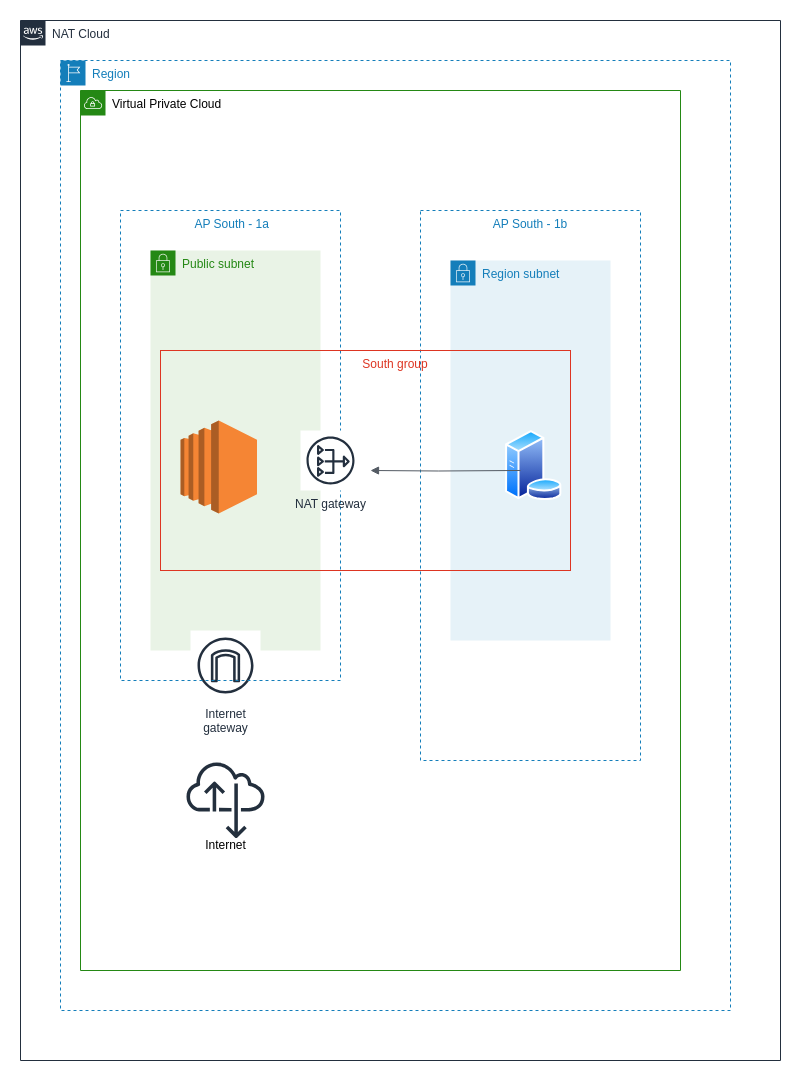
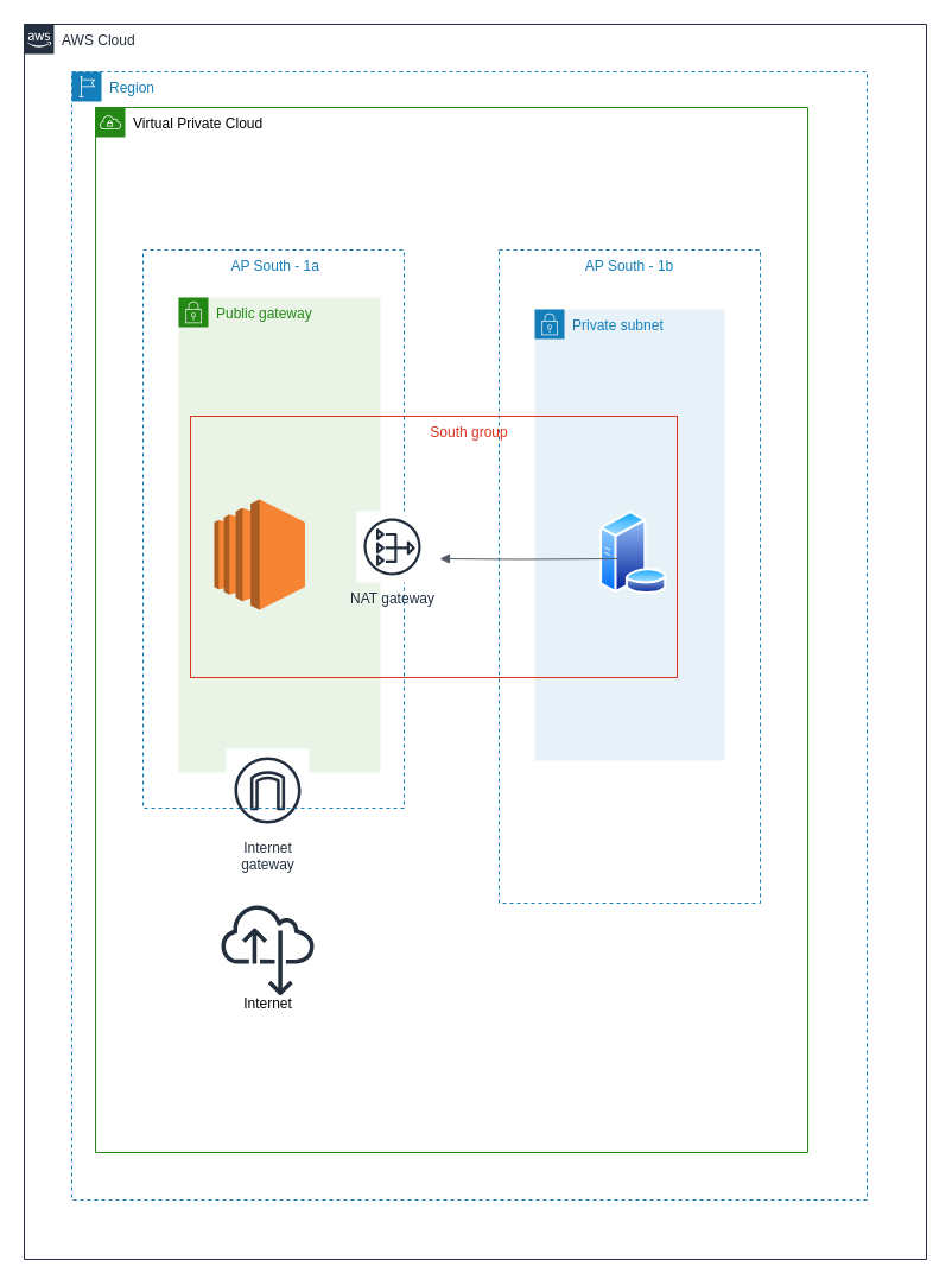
  <mxCell id="0" />
  <mxCell id="1" parent="0" />
- <mxCell id="2" value="NAT Cloud" style="points=[[0,0],[0.25,0],[0.5,0],[0.75,0],[1,0],[1,0.25],[1,0.5],[1,0.75],[1,1],[0.75,1],[0.5,1],[0.25,1],[0,1],[0,0.75],[0,0.5],[0,0.25]];outlineConnect=0;gradientColor=none;html=1;whiteSpace=wrap;fontSize=12;fontStyle=0;container=1;pointerEvents=0;collapsible=0;recursiveResize=0;shape=mxgraph.aws4.group;grIcon=mxgraph.aws4.group_aws_cloud_alt;strokeColor=#232F3E;fillColor=none;verticalAlign=top;align=left;spacingLeft=30;fontColor=#232F3E;dashed=0;" vertex="1" parent="1"><mxGeometry x="20" y="20" width="760" height="1040" as="geometry" /></mxCell>
+ <mxCell id="2" value="AWS Cloud" style="points=[[0,0],[0.25,0],[0.5,0],[0.75,0],[1,0],[1,0.25],[1,0.5],[1,0.75],[1,1],[0.75,1],[0.5,1],[0.25,1],[0,1],[0,0.75],[0,0.5],[0,0.25]];outlineConnect=0;gradientColor=none;html=1;whiteSpace=wrap;fontSize=12;fontStyle=0;container=1;pointerEvents=0;collapsible=0;recursiveResize=0;shape=mxgraph.aws4.group;grIcon=mxgraph.aws4.group_aws_cloud_alt;strokeColor=#232F3E;fillColor=none;verticalAlign=top;align=left;spacingLeft=30;fontColor=#232F3E;dashed=0;" vertex="1" parent="1"><mxGeometry x="20" y="20" width="760" height="1040" as="geometry" /></mxCell>
  <mxCell id="3" value="Region" style="points=[[0,0],[0.25,0],[0.5,0],[0.75,0],[1,0],[1,0.25],[1,0.5],[1,0.75],[1,1],[0.75,1],[0.5,1],[0.25,1],[0,1],[0,0.75],[0,0.5],[0,0.25]];outlineConnect=0;gradientColor=none;html=1;whiteSpace=wrap;fontSize=12;fontStyle=0;container=1;pointerEvents=0;collapsible=0;recursiveResize=0;shape=mxgraph.aws4.group;grIcon=mxgraph.aws4.group_region;strokeColor=#147EBA;fillColor=none;verticalAlign=top;align=left;spacingLeft=30;fontColor=#147EBA;dashed=1;" vertex="1" parent="1"><mxGeometry x="60" y="60" width="670" height="950" as="geometry" /></mxCell>
  <mxCell id="4" value="&lt;font color=&quot;#000000&quot;&gt;Virtual Private Cloud&lt;/font&gt;" style="points=[[0,0],[0.25,0],[0.5,0],[0.75,0],[1,0],[1,0.25],[1,0.5],[1,0.75],[1,1],[0.75,1],[0.5,1],[0.25,1],[0,1],[0,0.75],[0,0.5],[0,0.25]];outlineConnect=0;gradientColor=none;html=1;whiteSpace=wrap;fontSize=12;fontStyle=0;container=1;pointerEvents=0;collapsible=0;recursiveResize=0;shape=mxgraph.aws4.group;grIcon=mxgraph.aws4.group_vpc;strokeColor=#248814;fillColor=none;verticalAlign=top;align=left;spacingLeft=30;fontColor=#AAB7B8;dashed=0;" vertex="1" parent="3"><mxGeometry x="20" y="30" width="600" height="880" as="geometry" /></mxCell>
- <mxCell id="5" value="Public subnet" style="points=[[0,0],[0.25,0],[0.5,0],[0.75,0],[1,0],[1,0.25],[1,0.5],[1,0.75],[1,1],[0.75,1],[0.5,1],[0.25,1],[0,1],[0,0.75],[0,0.5],[0,0.25]];outlineConnect=0;gradientColor=none;html=1;whiteSpace=wrap;fontSize=12;fontStyle=0;container=1;pointerEvents=0;collapsible=0;recursiveResize=0;shape=mxgraph.aws4.group;grIcon=mxgraph.aws4.group_security_group;grStroke=0;strokeColor=#248814;fillColor=#E9F3E6;verticalAlign=top;align=left;spacingLeft=30;fontColor=#248814;dashed=0;" vertex="1" parent="4"><mxGeometry x="70" y="160" width="170" height="400" as="geometry" /></mxCell>
+ <mxCell id="5" value="Public gateway" style="points=[[0,0],[0.25,0],[0.5,0],[0.75,0],[1,0],[1,0.25],[1,0.5],[1,0.75],[1,1],[0.75,1],[0.5,1],[0.25,1],[0,1],[0,0.75],[0,0.5],[0,0.25]];outlineConnect=0;gradientColor=none;html=1;whiteSpace=wrap;fontSize=12;fontStyle=0;container=1;pointerEvents=0;collapsible=0;recursiveResize=0;shape=mxgraph.aws4.group;grIcon=mxgraph.aws4.group_security_group;grStroke=0;strokeColor=#248814;fillColor=#E9F3E6;verticalAlign=top;align=left;spacingLeft=30;fontColor=#248814;dashed=0;" vertex="1" parent="4"><mxGeometry x="70" y="160" width="170" height="400" as="geometry" /></mxCell>
  <mxCell id="6" value="" style="outlineConnect=0;dashed=0;verticalLabelPosition=bottom;verticalAlign=top;align=center;html=1;shape=mxgraph.aws3.ec2;fillColor=#F58534;gradientColor=none;" vertex="1" parent="5"><mxGeometry x="30" y="170" width="76.5" height="93" as="geometry" /></mxCell>
  <mxCell id="7" value="Internet&#10;gateway" style="sketch=0;outlineConnect=0;fontColor=#232F3E;gradientColor=none;strokeColor=#232F3E;fillColor=#ffffff;dashed=0;verticalLabelPosition=bottom;verticalAlign=top;align=center;html=1;fontSize=12;fontStyle=0;aspect=fixed;shape=mxgraph.aws4.resourceIcon;resIcon=mxgraph.aws4.internet_gateway;" vertex="1" parent="4"><mxGeometry x="110" y="540" width="70" height="70" as="geometry" /></mxCell>
  <mxCell id="8" value="" style="sketch=0;outlineConnect=0;fontColor=#232F3E;gradientColor=none;fillColor=#232F3D;strokeColor=none;dashed=0;verticalLabelPosition=bottom;verticalAlign=top;align=center;html=1;fontSize=12;fontStyle=0;aspect=fixed;pointerEvents=1;shape=mxgraph.aws4.internet_alt22;" vertex="1" parent="4"><mxGeometry x="106" y="670" width="78" height="78" as="geometry" /></mxCell>
  <mxCell id="9" value="AP South - 1b" style="fillColor=none;strokeColor=#147EBA;dashed=1;verticalAlign=top;fontStyle=0;fontColor=#147EBA;whiteSpace=wrap;html=1;" vertex="1" parent="4"><mxGeometry x="340" y="120" width="220" height="550" as="geometry" /></mxCell>
  <mxCell id="10" value="&amp;nbsp;AP South - 1a" style="fillColor=none;strokeColor=#147EBA;dashed=1;verticalAlign=top;fontStyle=0;fontColor=#147EBA;whiteSpace=wrap;html=1;" vertex="1" parent="4"><mxGeometry x="40" y="120" width="220" height="470" as="geometry" /></mxCell>
  <mxCell id="11" value="NAT gateway" style="sketch=0;outlineConnect=0;fontColor=#232F3E;gradientColor=none;strokeColor=#232F3E;fillColor=#ffffff;dashed=0;verticalLabelPosition=bottom;verticalAlign=top;align=center;html=1;fontSize=12;fontStyle=0;aspect=fixed;shape=mxgraph.aws4.resourceIcon;resIcon=mxgraph.aws4.nat_gateway;" vertex="1" parent="4"><mxGeometry x="220" y="340" width="60" height="60" as="geometry" /></mxCell>
- <mxCell id="12" value="Region subnet" style="points=[[0,0],[0.25,0],[0.5,0],[0.75,0],[1,0],[1,0.25],[1,0.5],[1,0.75],[1,1],[0.75,1],[0.5,1],[0.25,1],[0,1],[0,0.75],[0,0.5],[0,0.25]];outlineConnect=0;gradientColor=none;html=1;whiteSpace=wrap;fontSize=12;fontStyle=0;container=1;pointerEvents=0;collapsible=0;recursiveResize=0;shape=mxgraph.aws4.group;grIcon=mxgraph.aws4.group_security_group;grStroke=0;strokeColor=#147EBA;fillColor=#E6F2F8;verticalAlign=top;align=left;spacingLeft=30;fontColor=#147EBA;dashed=0;" vertex="1" parent="4"><mxGeometry x="370" y="170" width="160" height="380" as="geometry" /></mxCell>
+ <mxCell id="12" value="Private subnet" style="points=[[0,0],[0.25,0],[0.5,0],[0.75,0],[1,0],[1,0.25],[1,0.5],[1,0.75],[1,1],[0.75,1],[0.5,1],[0.25,1],[0,1],[0,0.75],[0,0.5],[0,0.25]];outlineConnect=0;gradientColor=none;html=1;whiteSpace=wrap;fontSize=12;fontStyle=0;container=1;pointerEvents=0;collapsible=0;recursiveResize=0;shape=mxgraph.aws4.group;grIcon=mxgraph.aws4.group_security_group;grStroke=0;strokeColor=#147EBA;fillColor=#E6F2F8;verticalAlign=top;align=left;spacingLeft=30;fontColor=#147EBA;dashed=0;" vertex="1" parent="4"><mxGeometry x="370" y="170" width="160" height="380" as="geometry" /></mxCell>
  <mxCell id="13" value="" style="image;aspect=fixed;perimeter=ellipsePerimeter;html=1;align=center;shadow=0;dashed=0;spacingTop=3;image=img/lib/active_directory/database_server.svg;" vertex="1" parent="4"><mxGeometry x="424.5" y="340" width="57.4" height="70" as="geometry" /></mxCell>
  <mxCell id="14" value="&amp;nbsp; &amp;nbsp; &amp;nbsp; &amp;nbsp; &amp;nbsp; &amp;nbsp; &amp;nbsp; &amp;nbsp; &amp;nbsp; South group" style="fillColor=none;strokeColor=#DD3522;verticalAlign=top;fontStyle=0;fontColor=#DD3522;whiteSpace=wrap;html=1;" vertex="1" parent="4"><mxGeometry x="80" y="260" width="410" height="220" as="geometry" /></mxCell>
  <mxCell id="15" value="Internet" style="text;html=1;align=center;verticalAlign=middle;resizable=0;points=[];autosize=1;strokeColor=none;fillColor=none;" vertex="1" parent="4"><mxGeometry x="115" y="740" width="60" height="30" as="geometry" /></mxCell>
  <mxCell id="16" value="" style="edgeStyle=orthogonalEdgeStyle;html=1;endArrow=none;elbow=vertical;startArrow=block;startFill=1;strokeColor=#545B64;rounded=0;entryX=0.27;entryY=0.571;entryDx=0;entryDy=0;entryPerimeter=0;" edge="1" parent="1" target="13"><mxGeometry width="100" relative="1" as="geometry"><mxPoint x="370" y="470" as="sourcePoint" /><mxPoint x="470" y="470" as="targetPoint" /></mxGeometry></mxCell>
